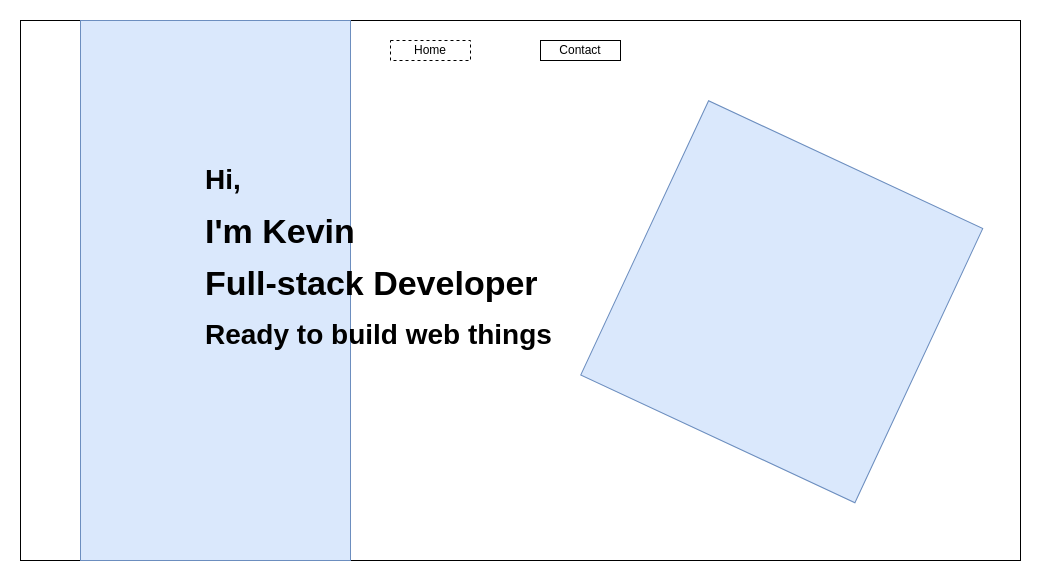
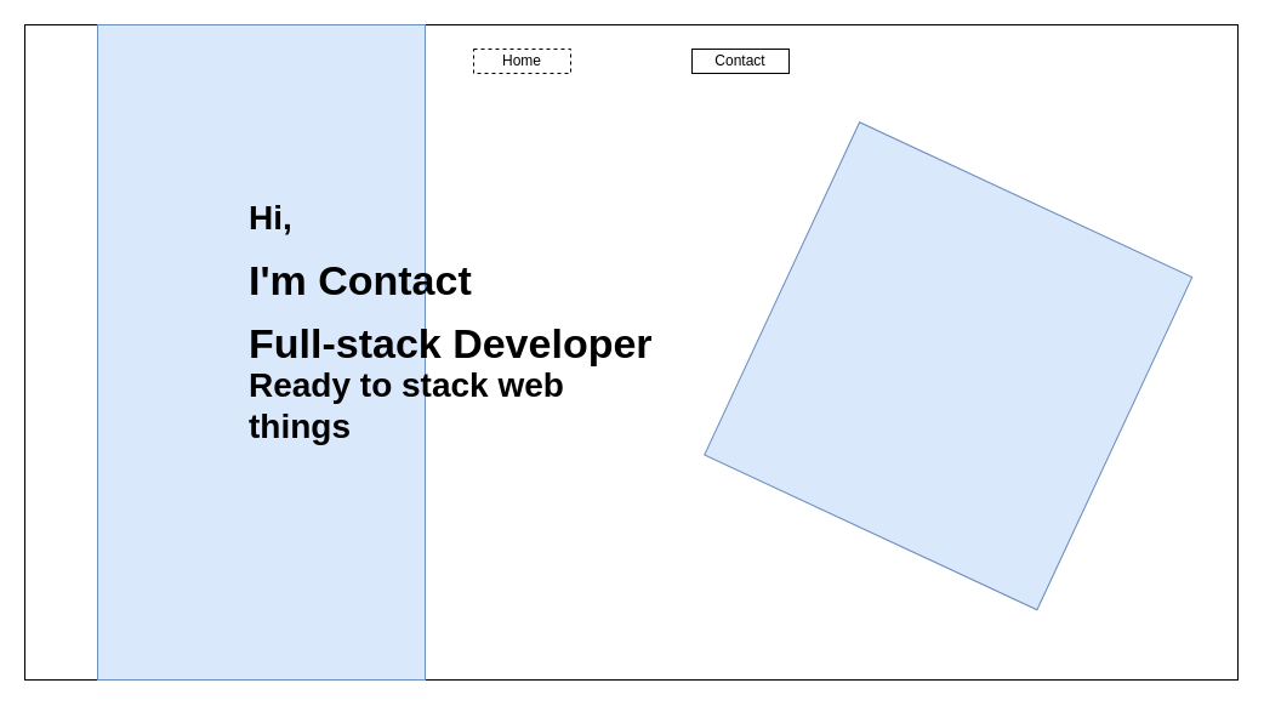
  <mxCell id="0" />
  <mxCell id="1" parent="0" />
  <mxCell id="2" value="" style="rounded=0;whiteSpace=wrap;html=1;movable=0;resizable=0;rotatable=0;deletable=0;editable=0;locked=1;connectable=0;" parent="1" vertex="1"><mxGeometry x="20" y="20" width="1000" height="540" as="geometry" /></mxCell>
  <mxCell id="3" value="" style="rounded=0;whiteSpace=wrap;html=1;fillColor=#dae8fc;strokeColor=#6c8ebf;movable=0;resizable=0;rotatable=0;deletable=0;editable=0;locked=1;connectable=0;" parent="1" vertex="1"><mxGeometry x="80" y="20" width="270" height="540" as="geometry" /></mxCell>
  <mxCell id="4" value="Home" style="rounded=0;whiteSpace=wrap;html=1;dashed=1;" parent="1" vertex="1"><mxGeometry x="390" y="40" width="80" height="20" as="geometry" /></mxCell>
- <mxCell id="5" value="Contact" style="rounded=0;whiteSpace=wrap;html=1;" parent="1" vertex="1"><mxGeometry x="540" y="40" width="80" height="20" as="geometry" /></mxCell>
+ <mxCell id="5" value="Contact" style="rounded=0;whiteSpace=wrap;html=1;" parent="1" vertex="1"><mxGeometry x="570" y="40" width="80" height="20" as="geometry" /></mxCell>
  <mxCell id="6" value="Hi," style="text;html=1;align=left;verticalAlign=middle;whiteSpace=wrap;rounded=0;fontSize=28;fontStyle=1;movable=1;resizable=1;rotatable=1;deletable=1;editable=1;locked=0;connectable=1;" parent="1" vertex="1"><mxGeometry x="203" y="156" width="250" height="45" as="geometry" /></mxCell>
  <mxCell id="7" value="Full-stack Developer" style="text;html=1;align=left;verticalAlign=middle;whiteSpace=wrap;rounded=0;fontSize=34;fontStyle=1;movable=1;resizable=1;rotatable=1;deletable=1;editable=1;locked=0;connectable=1;" parent="1" vertex="1"><mxGeometry x="203" y="245" width="337" height="75" as="geometry" /></mxCell>
- <mxCell id="8" value="I'm Kevin" style="text;html=1;align=left;verticalAlign=middle;whiteSpace=wrap;rounded=0;fontSize=34;fontStyle=1;movable=1;resizable=1;rotatable=1;deletable=1;editable=1;locked=0;connectable=1;" parent="1" vertex="1"><mxGeometry x="203" y="208" width="250" height="45" as="geometry" /></mxCell>
+ <mxCell id="8" value="I'm Contact" style="text;html=1;align=left;verticalAlign=middle;whiteSpace=wrap;rounded=0;fontSize=34;fontStyle=1;movable=1;resizable=1;rotatable=1;deletable=1;editable=1;locked=0;connectable=1;" parent="1" vertex="1"><mxGeometry x="203" y="208" width="250" height="45" as="geometry" /></mxCell>
  <mxCell id="9" value="" style="whiteSpace=wrap;html=1;aspect=fixed;rotation=25;fillColor=#dae8fc;strokeColor=#6c8ebf;" parent="1" vertex="1"><mxGeometry x="630" y="150" width="302.5" height="302.5" as="geometry" /></mxCell>
- <mxCell id="10" value="Ready to build web things" style="text;html=1;align=left;verticalAlign=middle;whiteSpace=wrap;rounded=0;fontSize=28;fontStyle=1;movable=1;resizable=1;rotatable=1;deletable=1;editable=1;locked=0;connectable=1;" parent="1" vertex="1"><mxGeometry x="203" y="296" width="350" height="75" as="geometry" /></mxCell>
+ <mxCell id="10" value="Ready to stack web things" style="text;html=1;align=left;verticalAlign=middle;whiteSpace=wrap;rounded=0;fontSize=28;fontStyle=1;movable=1;resizable=1;rotatable=1;deletable=1;editable=1;locked=0;connectable=1;" parent="1" vertex="1"><mxGeometry x="203" y="296" width="350" height="75" as="geometry" /></mxCell>
